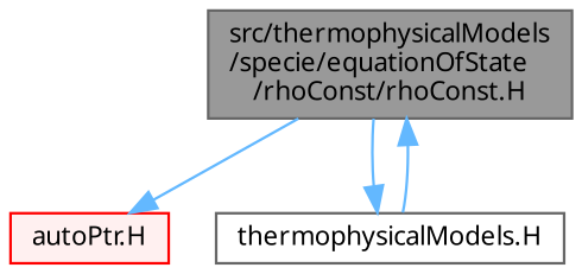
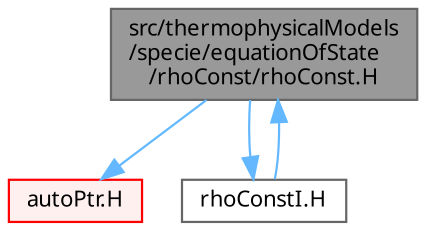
  digraph {
    fontname="Noto Sans"
    node [fontname="Noto Sans" fontsize=10 shape=box style=filled]
    edge [color=steelblue1 fontname="Noto Sans" fontsize=10 labelfontname=Helvetica labelfontsize=10 style=solid]
    n1 [color=gray40 fillcolor=grey60 fontcolor=black height=0.2 label="src/thermophysicalModels\l/specie/equationOfState\l/rhoConst/rhoConst.H" width=0.4]
    n2 [color=red fillcolor="#FFF0F0" height=0.2 label="autoPtr.H" width=0.4]
-   n3 [color=grey40 fillcolor=white height=0.2 label="thermophysicalModels.H" width=0.4]
+   n3 [color=grey40 fillcolor=white height=0.2 label="rhoConstI.H" width=0.4]
    n1 -> n2
    n1 -> n3
    n3 -> n1
  }
